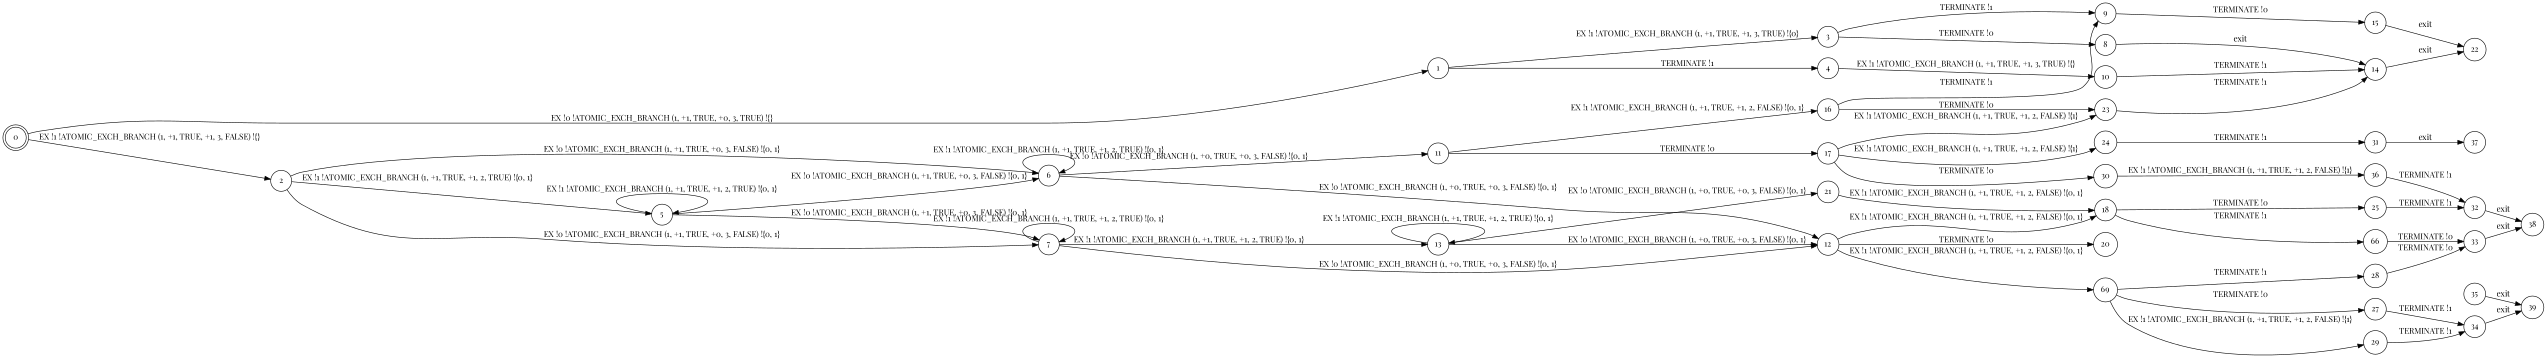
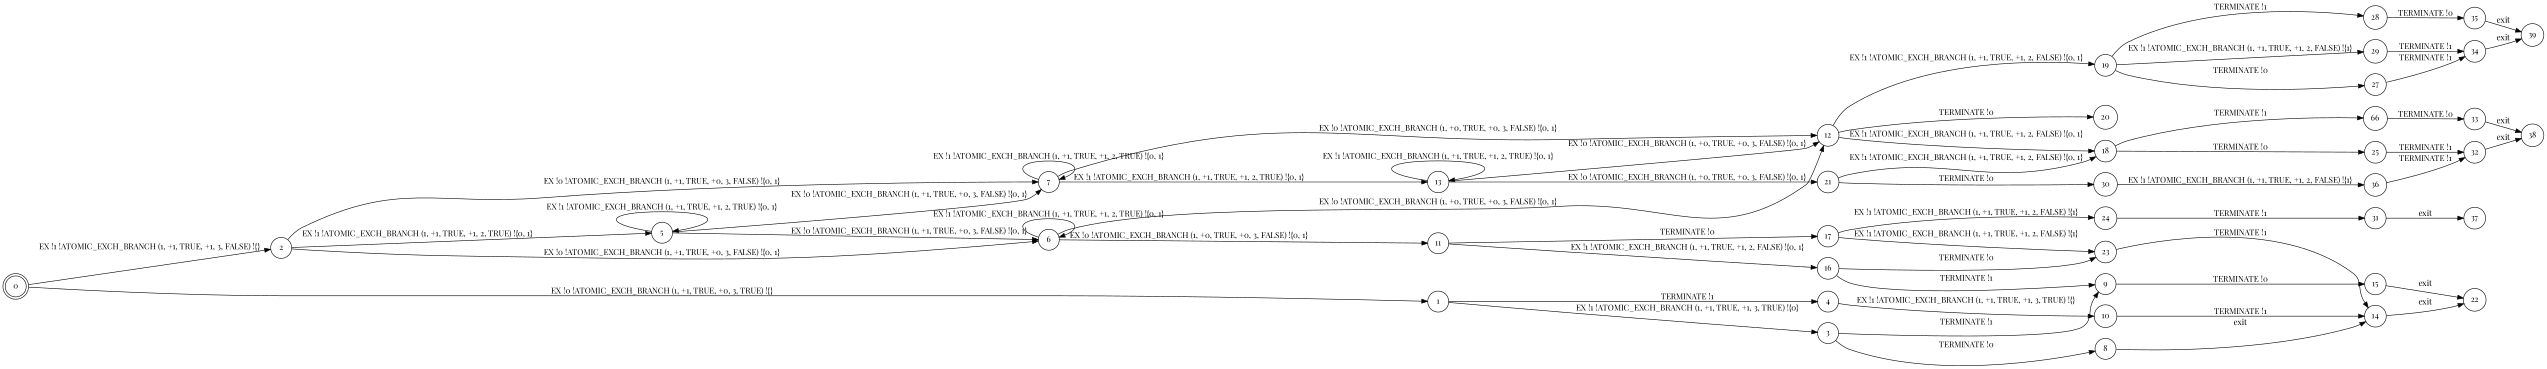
  digraph {
    fontname="Playfair Display"
    rankdir=LR
    node [fontname="Playfair Display" shape=circle]
    edge [fontname="Playfair Display"]
    0 [peripheries=2]
    1
    2
    3
    4
    5
    6
    7
    8
    9
    10
    11
    12
    13
    14
    15
    16
    17
    18
-   19 [label=69]
+   19
    20
    21
    22
    23
    24
    25
    n27 [label=66]
    27
    28
    29
    30
    31
    32
    33
    34
    35
    36
    37
    38
    39
    0 -> 1 [label="EX !0 !ATOMIC_EXCH_BRANCH (1, +1, TRUE, +0, 3, TRUE) !{}"]
    0 -> 2 [label="EX !1 !ATOMIC_EXCH_BRANCH (1, +1, TRUE, +1, 3, FALSE) !{}"]
    1 -> 3 [label="EX !1 !ATOMIC_EXCH_BRANCH (1, +1, TRUE, +1, 3, TRUE) !{0}"]
    1 -> 4 [label="TERMINATE !1"]
    2 -> 5 [label="EX !1 !ATOMIC_EXCH_BRANCH (1, +1, TRUE, +1, 2, TRUE) !{0, 1}"]
    2 -> 6 [label="EX !0 !ATOMIC_EXCH_BRANCH (1, +1, TRUE, +0, 3, FALSE) !{0, 1}"]
    2 -> 7 [label="EX !0 !ATOMIC_EXCH_BRANCH (1, +1, TRUE, +0, 3, FALSE) !{0, 1}"]
    3 -> 8 [label="TERMINATE !0"]
    3 -> 9 [label="TERMINATE !1"]
    4 -> 10 [label="EX !1 !ATOMIC_EXCH_BRANCH (1, +1, TRUE, +1, 3, TRUE) !{}"]
    5 -> 5 [label="EX !1 !ATOMIC_EXCH_BRANCH (1, +1, TRUE, +1, 2, TRUE) !{0, 1}"]
    5 -> 6 [label="EX !0 !ATOMIC_EXCH_BRANCH (1, +1, TRUE, +0, 3, FALSE) !{0, 1}"]
    5 -> 7 [label="EX !0 !ATOMIC_EXCH_BRANCH (1, +1, TRUE, +0, 3, FALSE) !{0, 1}"]
    6 -> 6 [label="EX !1 !ATOMIC_EXCH_BRANCH (1, +1, TRUE, +1, 2, TRUE) !{0, 1}"]
    6 -> 11 [label="EX !0 !ATOMIC_EXCH_BRANCH (1, +0, TRUE, +0, 3, FALSE) !{0, 1}"]
    6 -> 12 [label="EX !0 !ATOMIC_EXCH_BRANCH (1, +0, TRUE, +0, 3, FALSE) !{0, 1}"]
    7 -> 7 [label="EX !1 !ATOMIC_EXCH_BRANCH (1, +1, TRUE, +1, 2, TRUE) !{0, 1}"]
    7 -> 12 [label="EX !0 !ATOMIC_EXCH_BRANCH (1, +0, TRUE, +0, 3, FALSE) !{0, 1}"]
    7 -> 13 [label="EX !1 !ATOMIC_EXCH_BRANCH (1, +1, TRUE, +1, 2, TRUE) !{0, 1}"]
    8 -> 14 [label=exit]
    9 -> 15 [label="TERMINATE !0"]
    10 -> 14 [label="TERMINATE !1"]
    11 -> 16 [label="EX !1 !ATOMIC_EXCH_BRANCH (1, +1, TRUE, +1, 2, FALSE) !{0, 1}"]
    11 -> 17 [label="TERMINATE !0"]
    12 -> 18 [label="EX !1 !ATOMIC_EXCH_BRANCH (1, +1, TRUE, +1, 2, FALSE) !{0, 1}"]
    12 -> 19 [label="EX !1 !ATOMIC_EXCH_BRANCH (1, +1, TRUE, +1, 2, FALSE) !{0, 1}"]
    12 -> 20 [label="TERMINATE !0"]
    13 -> 12 [label="EX !0 !ATOMIC_EXCH_BRANCH (1, +0, TRUE, +0, 3, FALSE) !{0, 1}"]
    13 -> 13 [label="EX !1 !ATOMIC_EXCH_BRANCH (1, +1, TRUE, +1, 2, TRUE) !{0, 1}"]
    13 -> 21 [label="EX !0 !ATOMIC_EXCH_BRANCH (1, +0, TRUE, +0, 3, FALSE) !{0, 1}"]
    14 -> 22 [label=exit]
    15 -> 22 [label=exit]
    16 -> 9 [label="TERMINATE !1"]
    16 -> 23 [label="TERMINATE !0"]
    17 -> 23 [label="EX !1 !ATOMIC_EXCH_BRANCH (1, +1, TRUE, +1, 2, FALSE) !{1}"]
    17 -> 24 [label="EX !1 !ATOMIC_EXCH_BRANCH (1, +1, TRUE, +1, 2, FALSE) !{1}"]
    18 -> 25 [label="TERMINATE !0"]
    18 -> n27 [label="TERMINATE !1"]
    19 -> 27 [label="TERMINATE !0"]
    19 -> 28 [label="TERMINATE !1"]
    19 -> 29 [label="EX !1 !ATOMIC_EXCH_BRANCH (1, +1, TRUE, +1, 2, FALSE) !{1}"]
    21 -> 18 [label="EX !1 !ATOMIC_EXCH_BRANCH (1, +1, TRUE, +1, 2, FALSE) !{0, 1}"]
-   17 -> 30 [label="TERMINATE !0"]
+   21 -> 30 [label="TERMINATE !0"]
    23 -> 14 [label="TERMINATE !1"]
    24 -> 31 [label="TERMINATE !1"]
    25 -> 32 [label="TERMINATE !1"]
    n27 -> 33 [label="TERMINATE !0"]
    27 -> 34 [label="TERMINATE !1"]
-   28 -> 33 [label="TERMINATE !0"]
+   28 -> 35 [label="TERMINATE !0"]
    29 -> 34 [label="TERMINATE !1"]
    30 -> 36 [label="EX !1 !ATOMIC_EXCH_BRANCH (1, +1, TRUE, +1, 2, FALSE) !{1}"]
    31 -> 37 [label=exit]
    32 -> 38 [label=exit]
    33 -> 38 [label=exit]
    34 -> 39 [label=exit]
    35 -> 39 [label=exit]
    36 -> 32 [label="TERMINATE !1"]
  }
